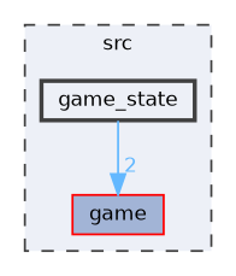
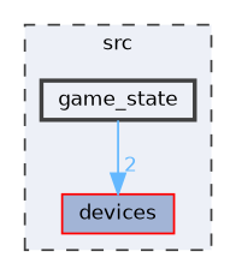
  digraph {
    compound=true
    node [fontname=Helvetica fontsize=10 shape=box]
-   n1 [color=red fillcolor="#a2b4d6" height=0.2 label=game style=filled width=0.4]
+   n1 [color=red fillcolor="#a2b4d6" height=0.2 label=devices style=filled width=0.4]
    n2 [color=grey25 fillcolor="#edf0f7" height=0.2 label=game_state style="filled,bold" width=0.4]
    subgraph cluster_1 {
      bgcolor="#edf0f7"
      fontname=Helvetica
      fontsize=10
      label=src
      pencolor=grey25
      style="filled,dashed"
      n1
      n2
    }
    n2 -> n1 [color=steelblue1 fontcolor=steelblue1 fontname=Helvetica fontsize=10 headlabel=2 labeldistance=1.5 labelfontname=Helvetica labelfontsize=10]
  }
